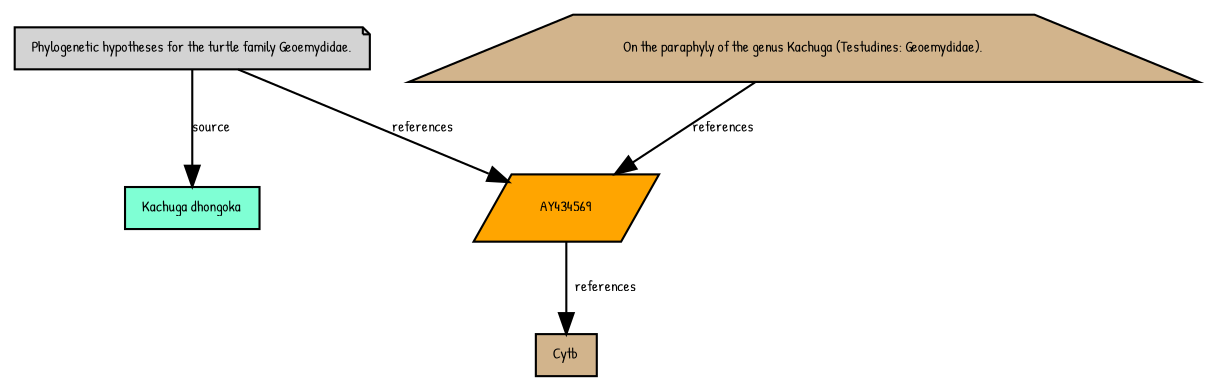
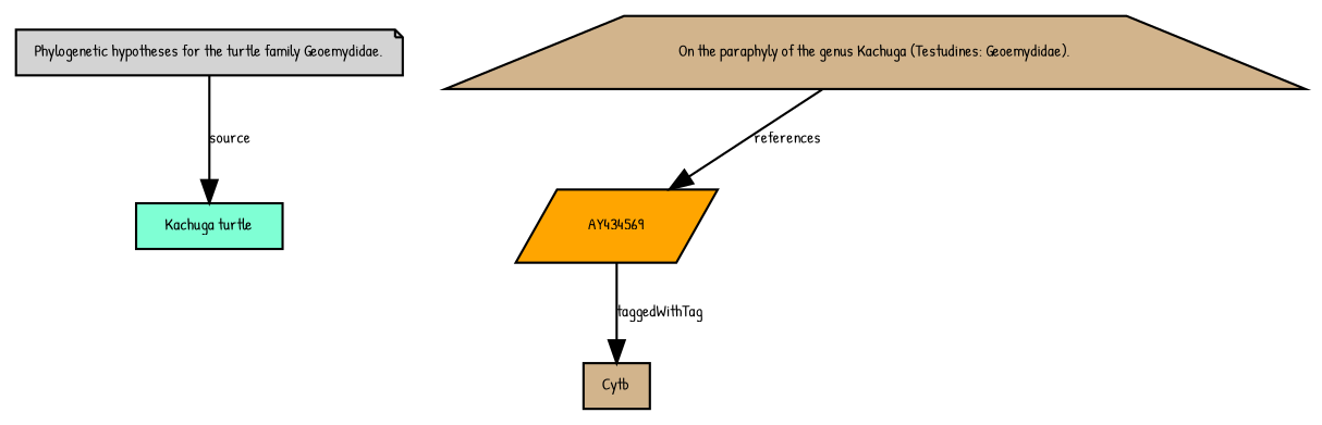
  digraph {
    fontname="Patrick Hand"
    node [fillcolor=tan fontname="Patrick Hand" fontsize=7 shape=box style=filled]
    edge [fontname="Patrick Hand" fontsize=7]
    n1 [fillcolor=orange height=0.27433100247 label=AY434569 shape=parallelogram width=0.27433100247]
    n2 [height=0.27433100247 label=Cytb width=0.27433100247]
-   n3 [fillcolor=aquamarine height=0.27433100247 label="Kachuga dhongoka" width=0.27433100247]
+   n3 [fillcolor=aquamarine height=0.27433100247 label="Kachuga turtle" width=0.27433100247]
    n4 [fillcolor=lightgrey height=0.27433100247 label="Phylogenetic hypotheses for the turtle family Geoemydidae." shape=note width=0.27433100247]
    n5 [height=0.27433100247 label="On the paraphyly of the genus Kachuga (Testudines: Geoemydidae)." shape=trapezium width=0.27433100247]
-   n1 -> n2 [label=references]
-   n4 -> n1 [label=references]
+   n1 -> n2 [label=taggedWithTag]
    n4 -> n3 [label=source]
    n5 -> n1 [label=references]
  }
